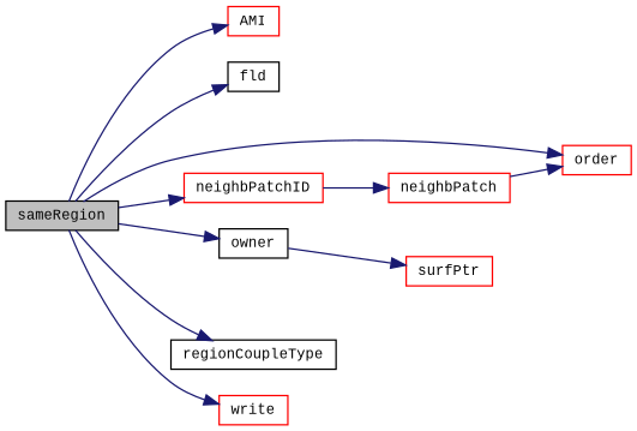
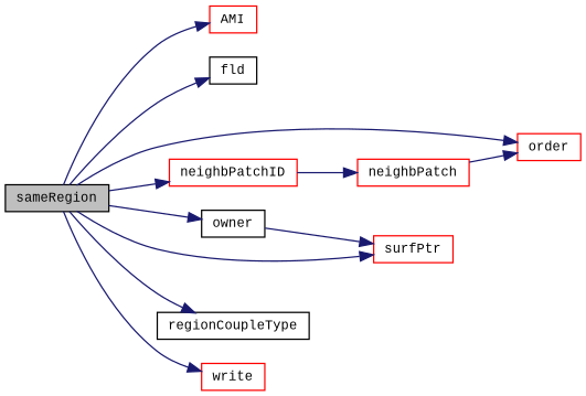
  digraph {
    fontname="Liberation Mono"
    rankdir=LR
    node [color=red fontname="Liberation Mono" fontsize=10 shape=record]
    edge [color=midnightblue fontname="Liberation Mono" fontsize=10 labelfontname=FreeSans labelfontsize=10 style=solid]
    n1 [color=black fillcolor=grey75 fontcolor=black height=0.2 label=sameRegion style=filled width=0.4]
    n2 [height=0.2 label=AMI width=0.4]
    n3 [color=black height=0.2 label=fld width=0.4]
    n4 [height=0.2 label=order width=0.4]
    n5 [height=0.2 label=neighbPatchID width=0.4]
    n6 [color=black height=0.2 label=owner width=0.4]
    n7 [height=0.2 label=surfPtr width=0.4]
    n8 [color=black height=0.2 label=regionCoupleType width=0.4]
    n9 [height=0.2 label=write width=0.4]
    n10 [height=0.2 label=neighbPatch width=0.4]
    n1 -> n2
    n1 -> n3
    n1 -> n4
    n1 -> n5
    n1 -> n6
+   n1 -> n7
    n1 -> n8
    n1 -> n9
    n5 -> n10
    n6 -> n7
    n10 -> n4
  }
